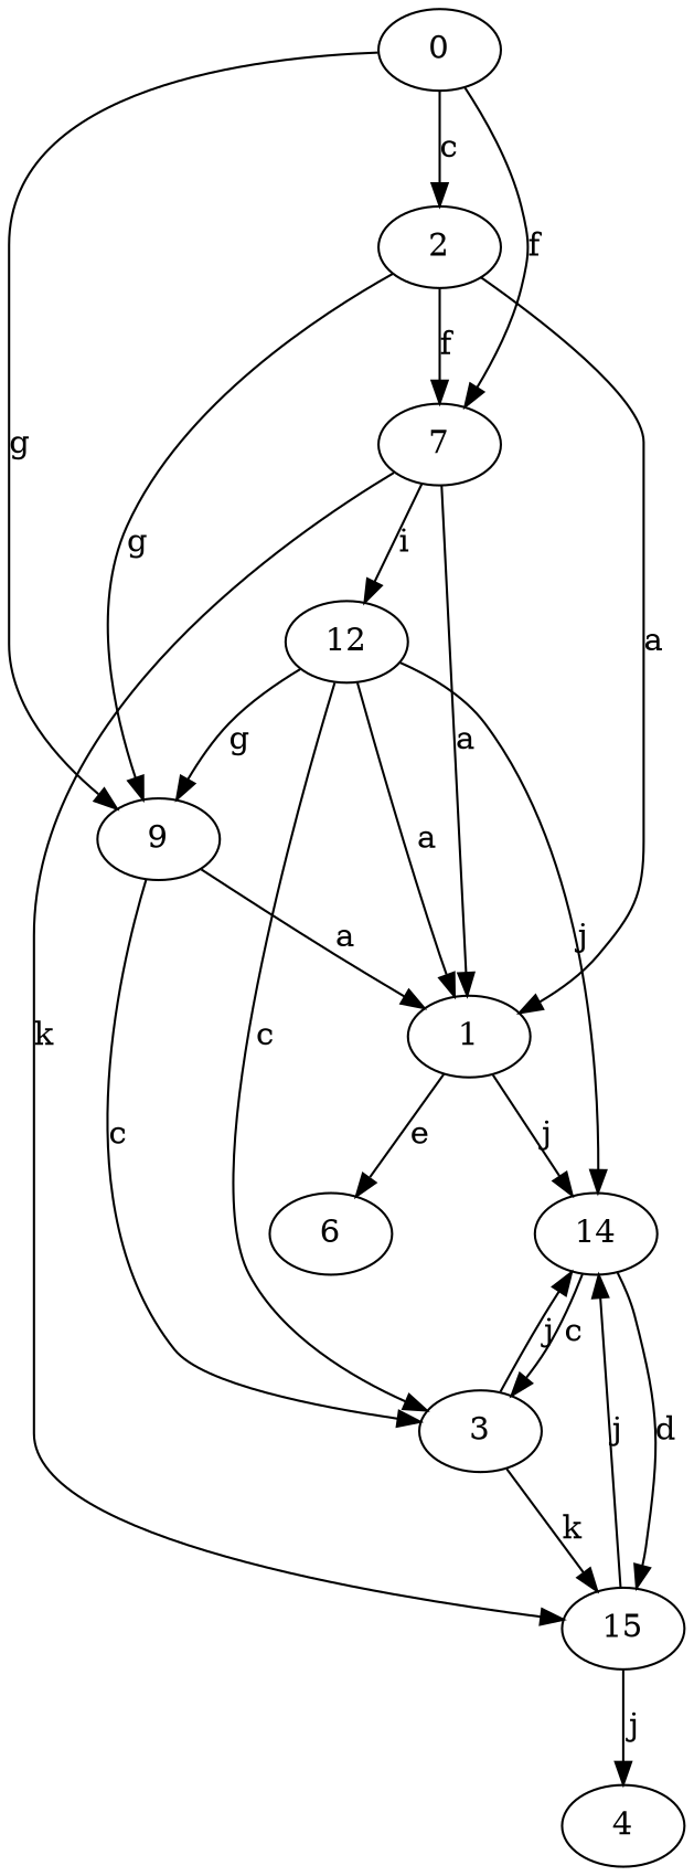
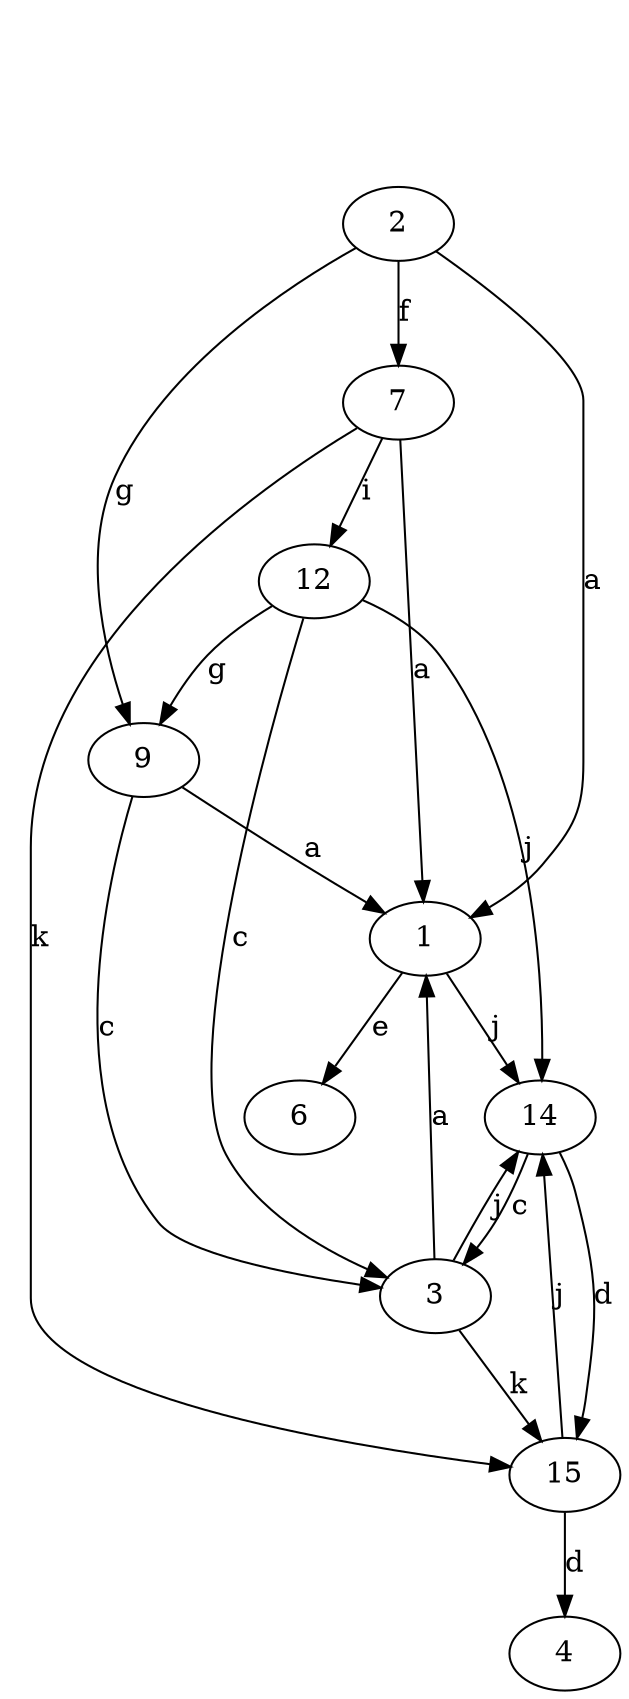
  strict digraph {
-   0
    2
    7
    9
    1
    15
    12
    3
    6
    14
    4
-   0 -> 2 [label=c]
-   0 -> 7 [label=f]
-   0 -> 9 [label=g]
    2 -> 7 [label=f]
    2 -> 9 [label=g]
    2 -> 1 [label=a]
    7 -> 1 [label=a]
    7 -> 15 [label=k]
    7 -> 12 [label=i]
    9 -> 1 [label=a]
    9 -> 3 [label=c]
    1 -> 6 [label=e]
    1 -> 14 [label=j]
    15 -> 14 [label=j]
-   15 -> 4 [label=j]
+   15 -> 4 [label=d]
    12 -> 9 [label=g]
    12 -> 3 [label=c]
    12 -> 14 [label=j]
-   12 -> 1 [label=a]
+   3 -> 1 [label=a]
    3 -> 15 [label=k]
    3 -> 14 [label=j]
    14 -> 15 [label=d]
    14 -> 3 [label=c]
  }
